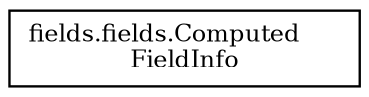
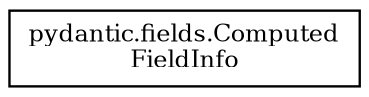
  digraph {
    rankdir=LR
    fontname="DejaVu Serif"
-   n1 [color=black fillcolor=white fontname="DejaVu Serif" fontsize=10 height=0.2 label="fields.fields.Computed\lFieldInfo" shape=record style=filled width=0.4]
+   n1 [color=black fillcolor=white fontname="DejaVu Serif" fontsize=10 height=0.2 label="pydantic.fields.Computed\lFieldInfo" shape=record style=filled width=0.4]
  }
